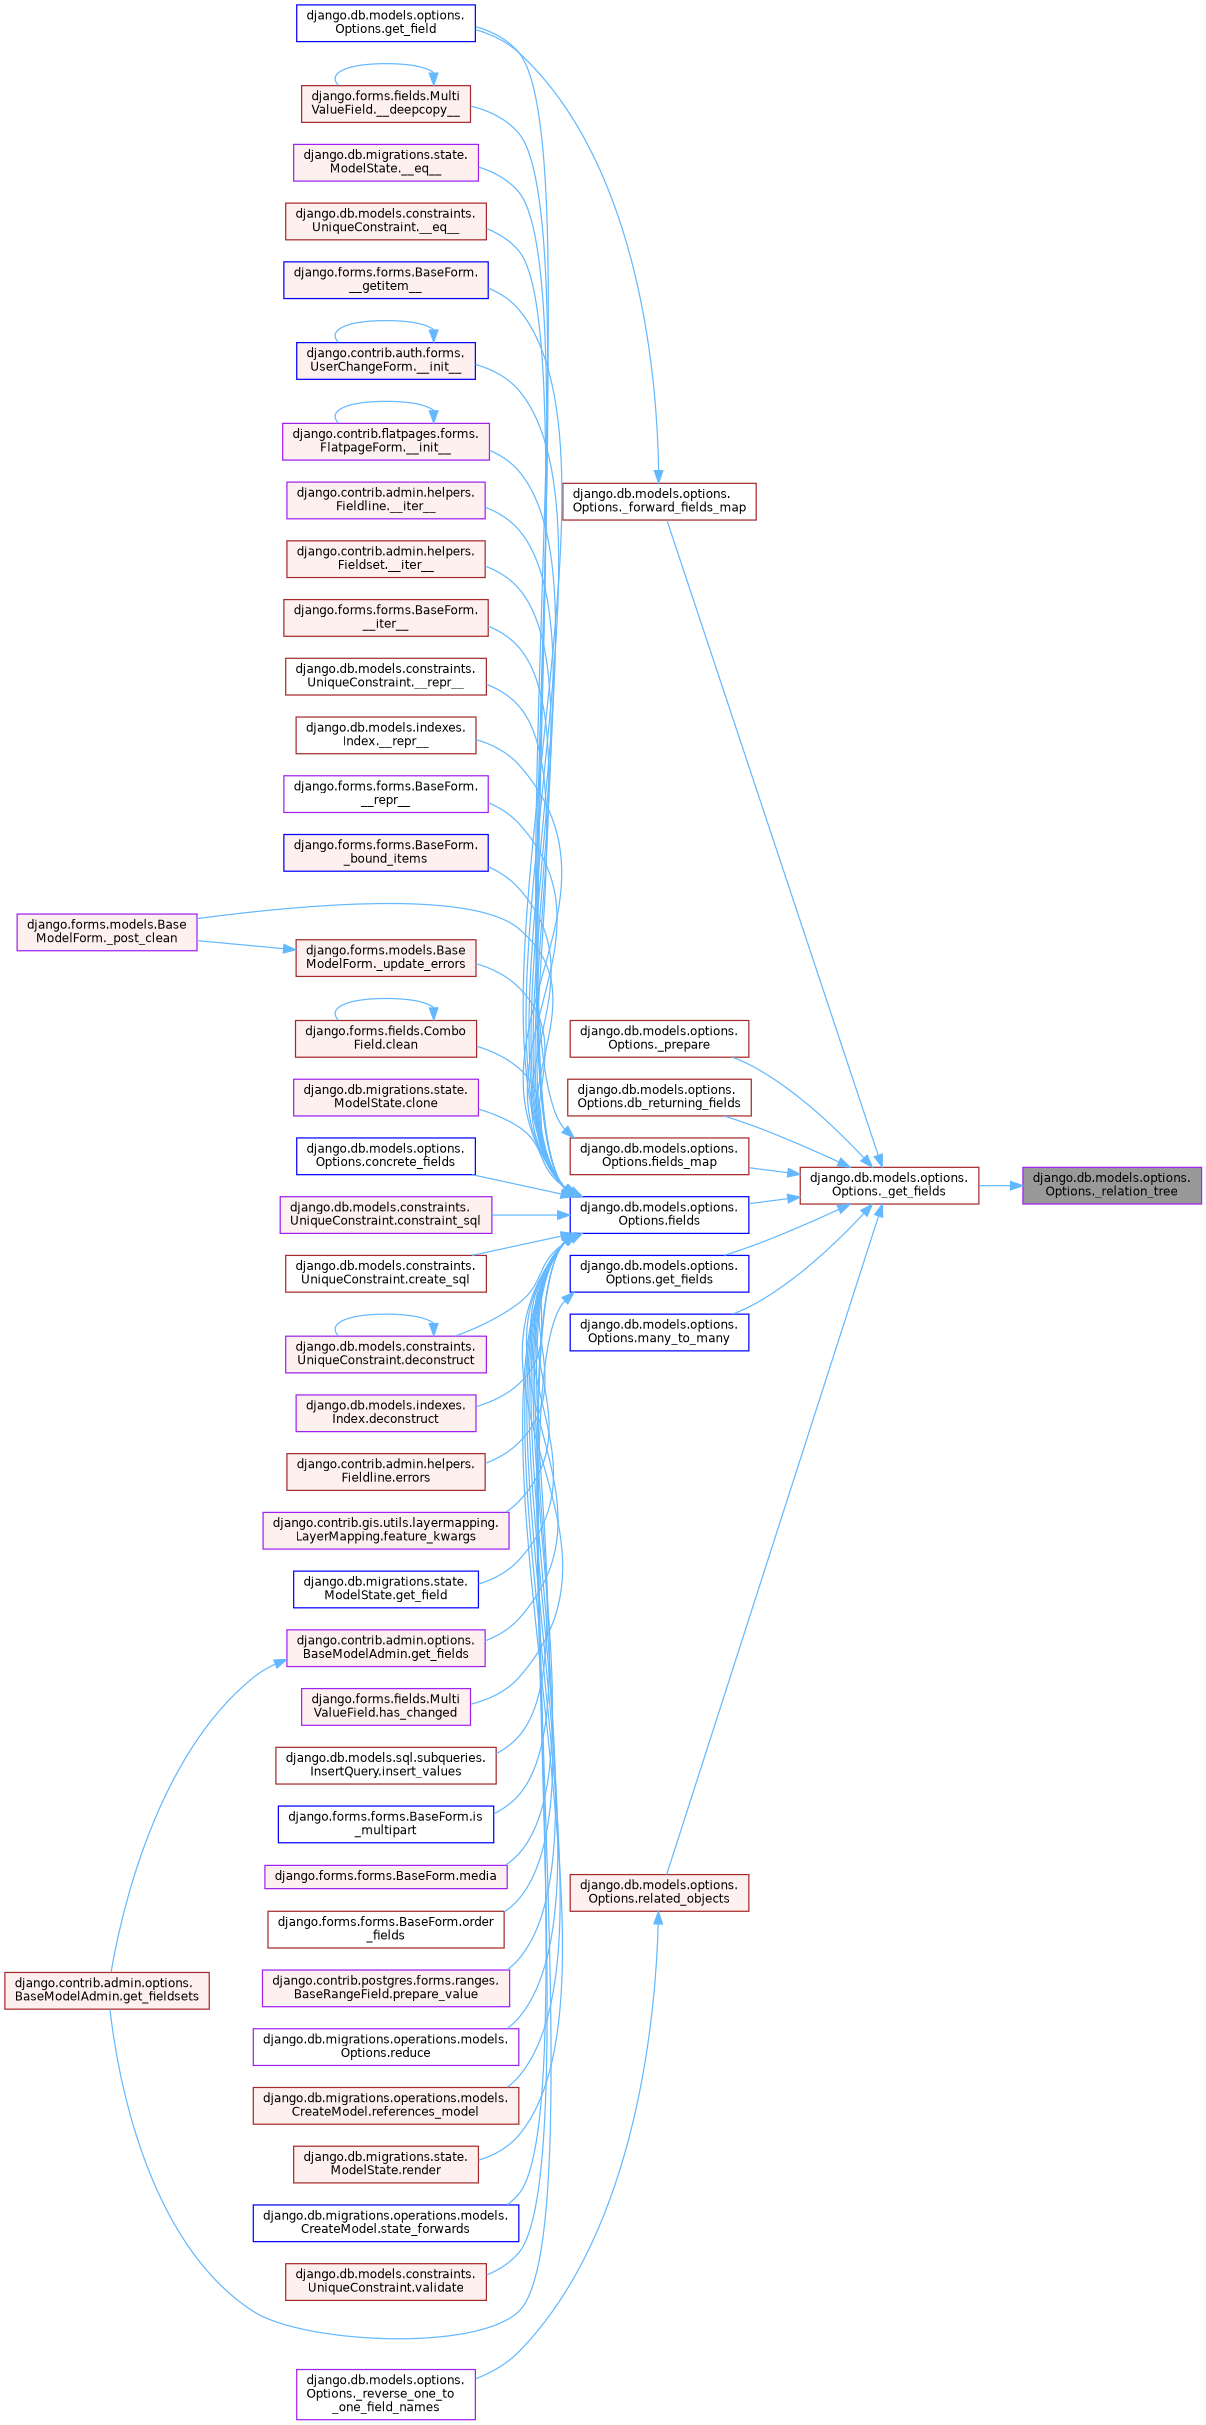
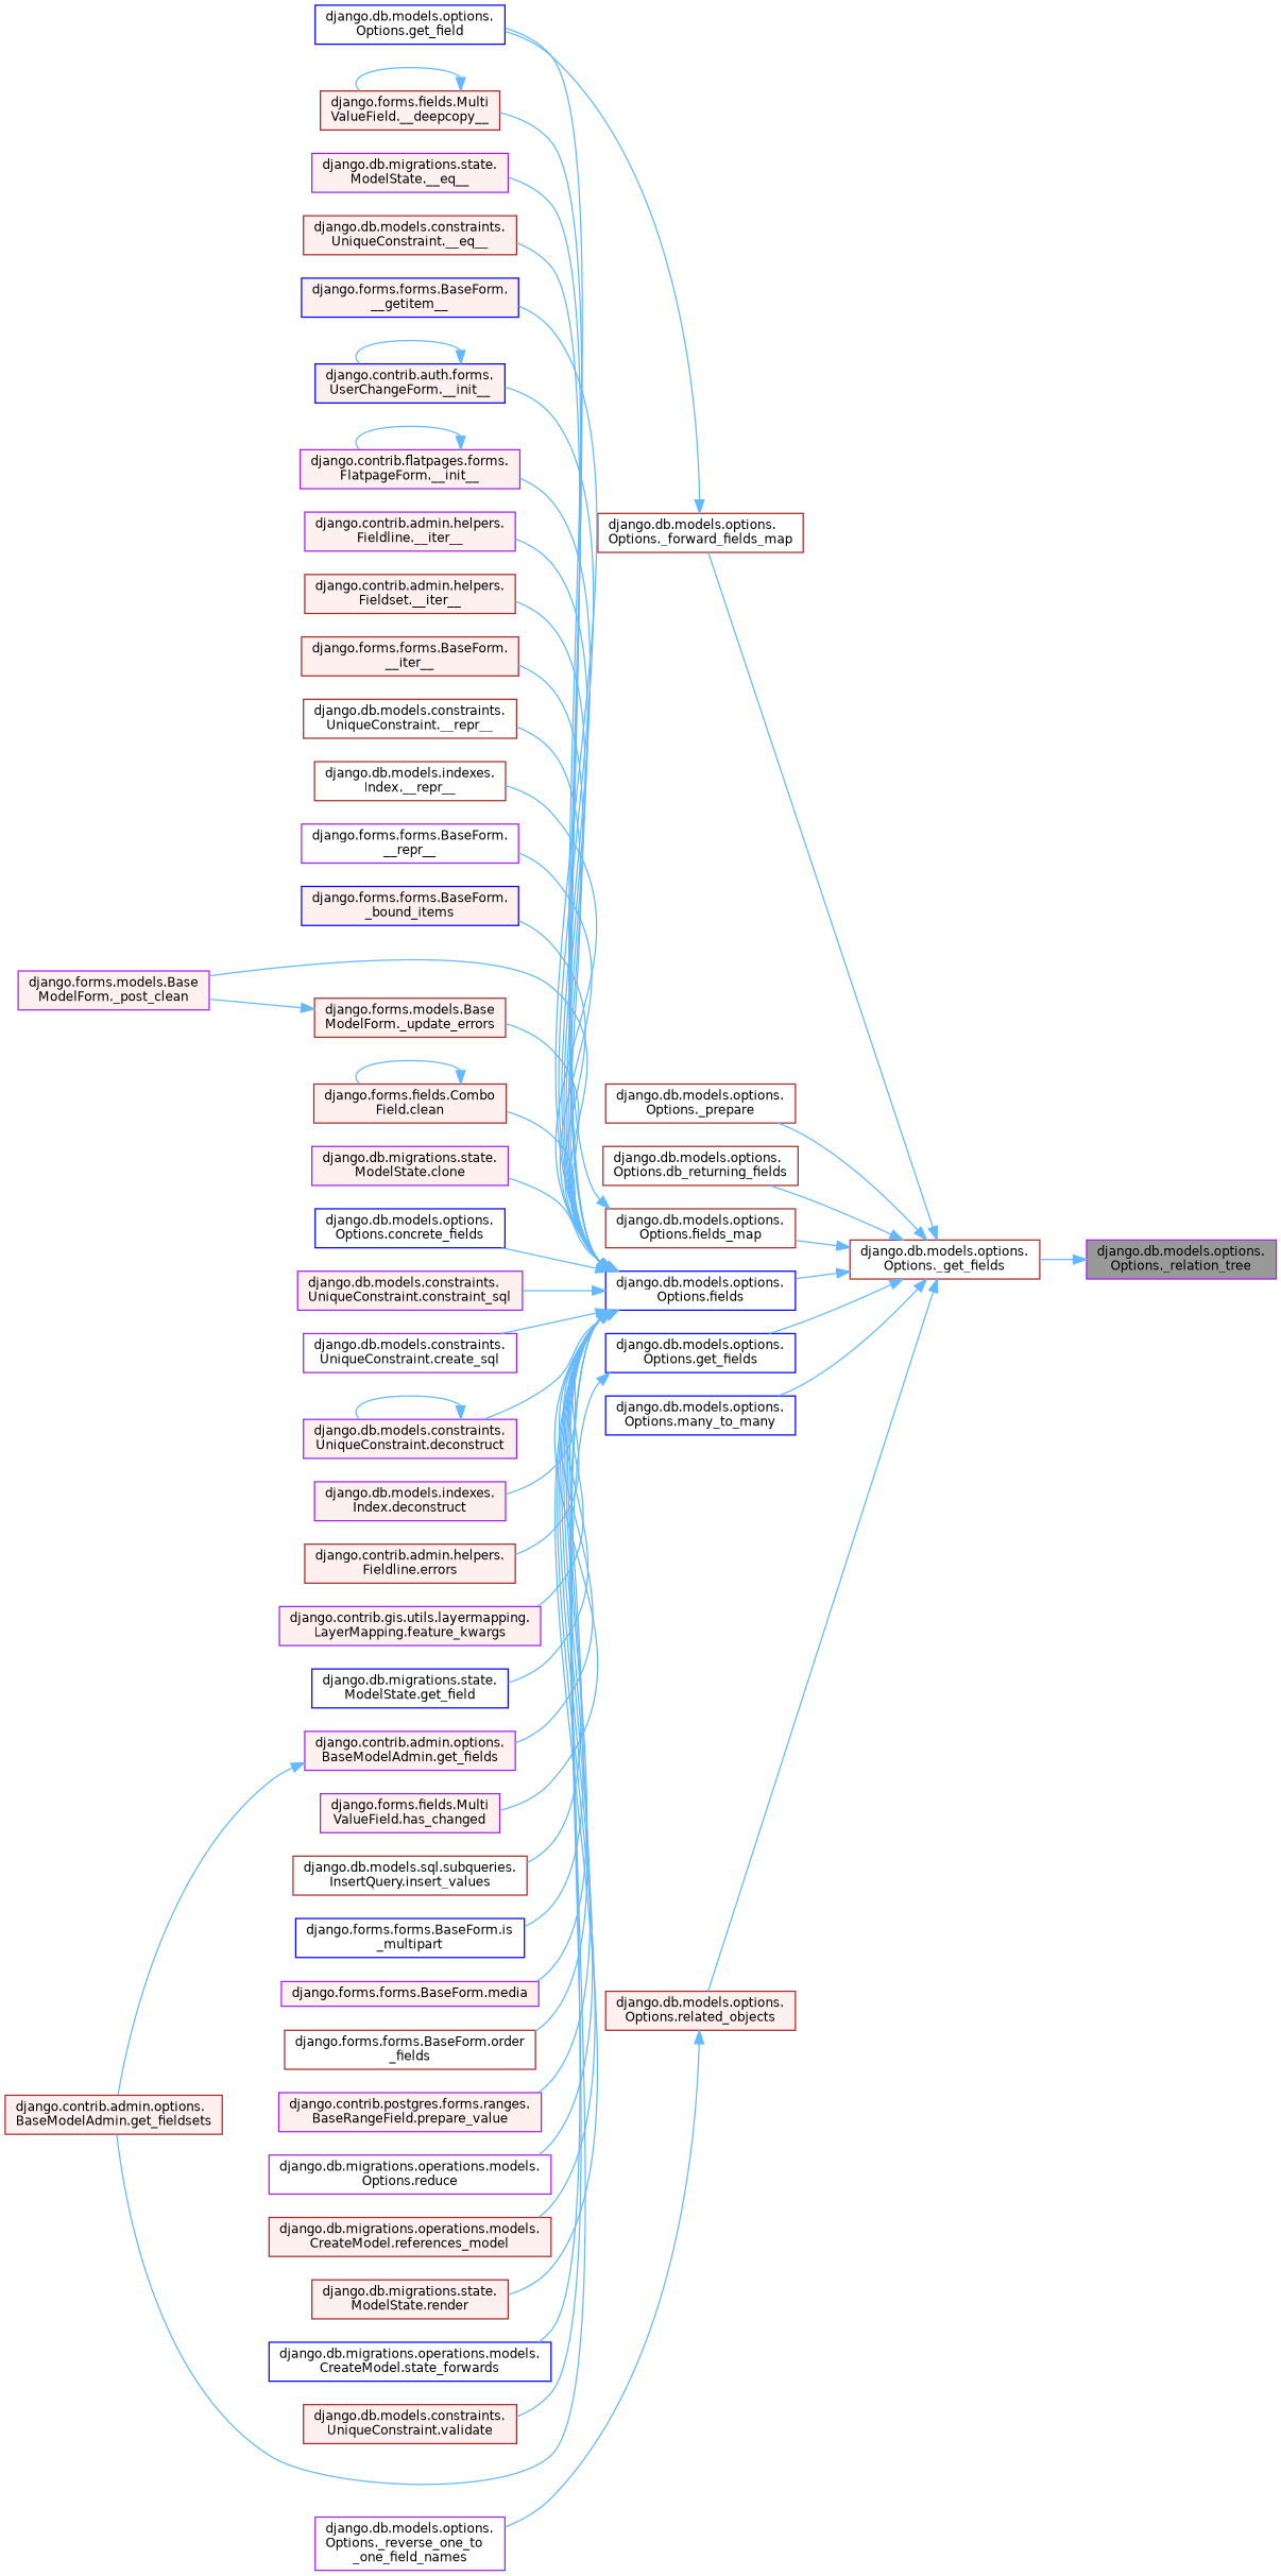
  digraph {
    rankdir=RL
    node [color=brown fillcolor="#FFF0F0" fontname=Helvetica fontsize=10 shape=box style=filled]
    edge [color=steelblue1 dir=back fontname=Helvetica fontsize=10 labelfontname=Helvetica labelfontsize=10 style=solid]
    n1 [color=purple fillcolor=grey60 fontcolor=black height=0.2 label="django.db.models.options.\lOptions._relation_tree" width=0.4]
    n2 [fillcolor=white height=0.2 label="django.db.models.options.\lOptions._get_fields" width=0.4]
    n3 [fillcolor=white height=0.2 label="django.db.models.options.\lOptions._forward_fields_map" width=0.4]
    n4 [fillcolor=white height=0.2 label="django.db.models.options.\lOptions._prepare" width=0.4]
    n5 [fillcolor=white height=0.2 label="django.db.models.options.\lOptions.db_returning_fields" width=0.4]
    n6 [color=blue fillcolor=white height=0.2 label="django.db.models.options.\lOptions.fields" width=0.4]
    n7 [fillcolor=white height=0.2 label="django.db.models.options.\lOptions.fields_map" width=0.4]
    n8 [color=blue fillcolor=white height=0.2 label="django.db.models.options.\lOptions.get_fields" width=0.4]
    n9 [color=blue fillcolor=white height=0.2 label="django.db.models.options.\lOptions.many_to_many" width=0.4]
    n10 [height=0.2 label="django.db.models.options.\lOptions.related_objects" width=0.4]
    n11 [color=blue fillcolor=white height=0.2 label="django.db.models.options.\lOptions.get_field" width=0.4]
    n12 [height=0.2 label="django.forms.fields.Multi\lValueField.__deepcopy__" width=0.4]
    n13 [color=purple height=0.2 label="django.db.migrations.state.\lModelState.__eq__" width=0.4]
    n14 [height=0.2 label="django.db.models.constraints.\lUniqueConstraint.__eq__" width=0.4]
    n15 [color=blue height=0.2 label="django.forms.forms.BaseForm.\l__getitem__" width=0.4]
    n16 [color=blue height=0.2 label="django.contrib.auth.forms.\lUserChangeForm.__init__" width=0.4]
    n17 [color=purple height=0.2 label="django.contrib.flatpages.forms.\lFlatpageForm.__init__" width=0.4]
    n18 [color=purple height=0.2 label="django.contrib.admin.helpers.\lFieldline.__iter__" width=0.4]
    n19 [height=0.2 label="django.contrib.admin.helpers.\lFieldset.__iter__" width=0.4]
    n20 [height=0.2 label="django.forms.forms.BaseForm.\l__iter__" width=0.4]
    n21 [fillcolor=white height=0.2 label="django.db.models.constraints.\lUniqueConstraint.__repr__" width=0.4]
    n22 [fillcolor=white height=0.2 label="django.db.models.indexes.\lIndex.__repr__" width=0.4]
    n23 [color=purple fillcolor=white height=0.2 label="django.forms.forms.BaseForm.\l__repr__" width=0.4]
    n24 [color=blue height=0.2 label="django.forms.forms.BaseForm.\l_bound_items" width=0.4]
    n25 [color=purple height=0.2 label="django.forms.models.Base\lModelForm._post_clean" width=0.4]
    n26 [height=0.2 label="django.forms.models.Base\lModelForm._update_errors" width=0.4]
    n27 [height=0.2 label="django.forms.fields.Combo\lField.clean" width=0.4]
    n28 [color=purple height=0.2 label="django.db.migrations.state.\lModelState.clone" width=0.4]
    n29 [color=blue fillcolor=white height=0.2 label="django.db.models.options.\lOptions.concrete_fields" width=0.4]
    n30 [color=purple height=0.2 label="django.db.models.constraints.\lUniqueConstraint.constraint_sql" width=0.4]
-   n31 [fillcolor=white height=0.2 label="django.db.models.constraints.\lUniqueConstraint.create_sql" width=0.4]
+   n31 [color=purple fillcolor=white height=0.2 label="django.db.models.constraints.\lUniqueConstraint.create_sql" width=0.4]
    n32 [color=purple height=0.2 label="django.db.models.constraints.\lUniqueConstraint.deconstruct" width=0.4]
    n33 [color=purple height=0.2 label="django.db.models.indexes.\lIndex.deconstruct" width=0.4]
    n34 [height=0.2 label="django.contrib.admin.helpers.\lFieldline.errors" width=0.4]
    n35 [color=purple height=0.2 label="django.contrib.gis.utils.layermapping.\lLayerMapping.feature_kwargs" width=0.4]
    n36 [color=blue fillcolor=white height=0.2 label="django.db.migrations.state.\lModelState.get_field" width=0.4]
    n37 [color=purple height=0.2 label="django.contrib.admin.options.\lBaseModelAdmin.get_fields" width=0.4]
    n38 [color=purple height=0.2 label="django.forms.fields.Multi\lValueField.has_changed" width=0.4]
    n39 [fillcolor=white height=0.2 label="django.db.models.sql.subqueries.\lInsertQuery.insert_values" width=0.4]
    n40 [color=blue fillcolor=white height=0.2 label="django.forms.forms.BaseForm.is\l_multipart" width=0.4]
    n41 [color=purple height=0.2 label="django.forms.forms.BaseForm.media" width=0.4]
    n42 [fillcolor=white height=0.2 label="django.forms.forms.BaseForm.order\l_fields" width=0.4]
    n43 [color=purple height=0.2 label="django.contrib.postgres.forms.ranges.\lBaseRangeField.prepare_value" width=0.4]
    n44 [color=purple fillcolor=white height=0.2 label="django.db.migrations.operations.models.\lOptions.reduce" width=0.4]
    n45 [height=0.2 label="django.db.migrations.operations.models.\lCreateModel.references_model" width=0.4]
    n46 [height=0.2 label="django.db.migrations.state.\lModelState.render" width=0.4]
    n47 [color=blue fillcolor=white height=0.2 label="django.db.migrations.operations.models.\lCreateModel.state_forwards" width=0.4]
    n48 [height=0.2 label="django.db.models.constraints.\lUniqueConstraint.validate" width=0.4]
    n49 [height=0.2 label="django.contrib.admin.options.\lBaseModelAdmin.get_fieldsets" width=0.4]
    n50 [color=purple fillcolor=white height=0.2 label="django.db.models.options.\lOptions._reverse_one_to\l_one_field_names" width=0.4]
    n1 -> n2
    n2 -> n3
    n2 -> n4
    n2 -> n5
    n2 -> n6
    n2 -> n7
    n2 -> n8
    n2 -> n9
    n2 -> n10
    n3 -> n11
    n6 -> n12
    n6 -> n13
    n6 -> n14
    n6 -> n15
    n6 -> n16
    n6 -> n17
    n6 -> n18
    n6 -> n19
    n6 -> n20
    n6 -> n21
    n6 -> n22
    n6 -> n23
    n6 -> n24
    n6 -> n25
    n6 -> n26
    n6 -> n27
    n6 -> n28
    n6 -> n29
    n6 -> n30
    n6 -> n31
    n6 -> n32
    n6 -> n33
    n6 -> n34
    n6 -> n35
    n6 -> n36
    n6 -> n37
    n6 -> n38
    n6 -> n39
    n6 -> n40
    n6 -> n41
    n6 -> n42
    n6 -> n43
    n6 -> n44
    n6 -> n45
    n6 -> n46
    n6 -> n47
    n6 -> n48
    n7 -> n11
    n8 -> n49
    n10 -> n50
    n12 -> n12
    n16 -> n16
    n17 -> n17
    n26 -> n25
    n27 -> n27
    n32 -> n32
    n37 -> n49
  }
